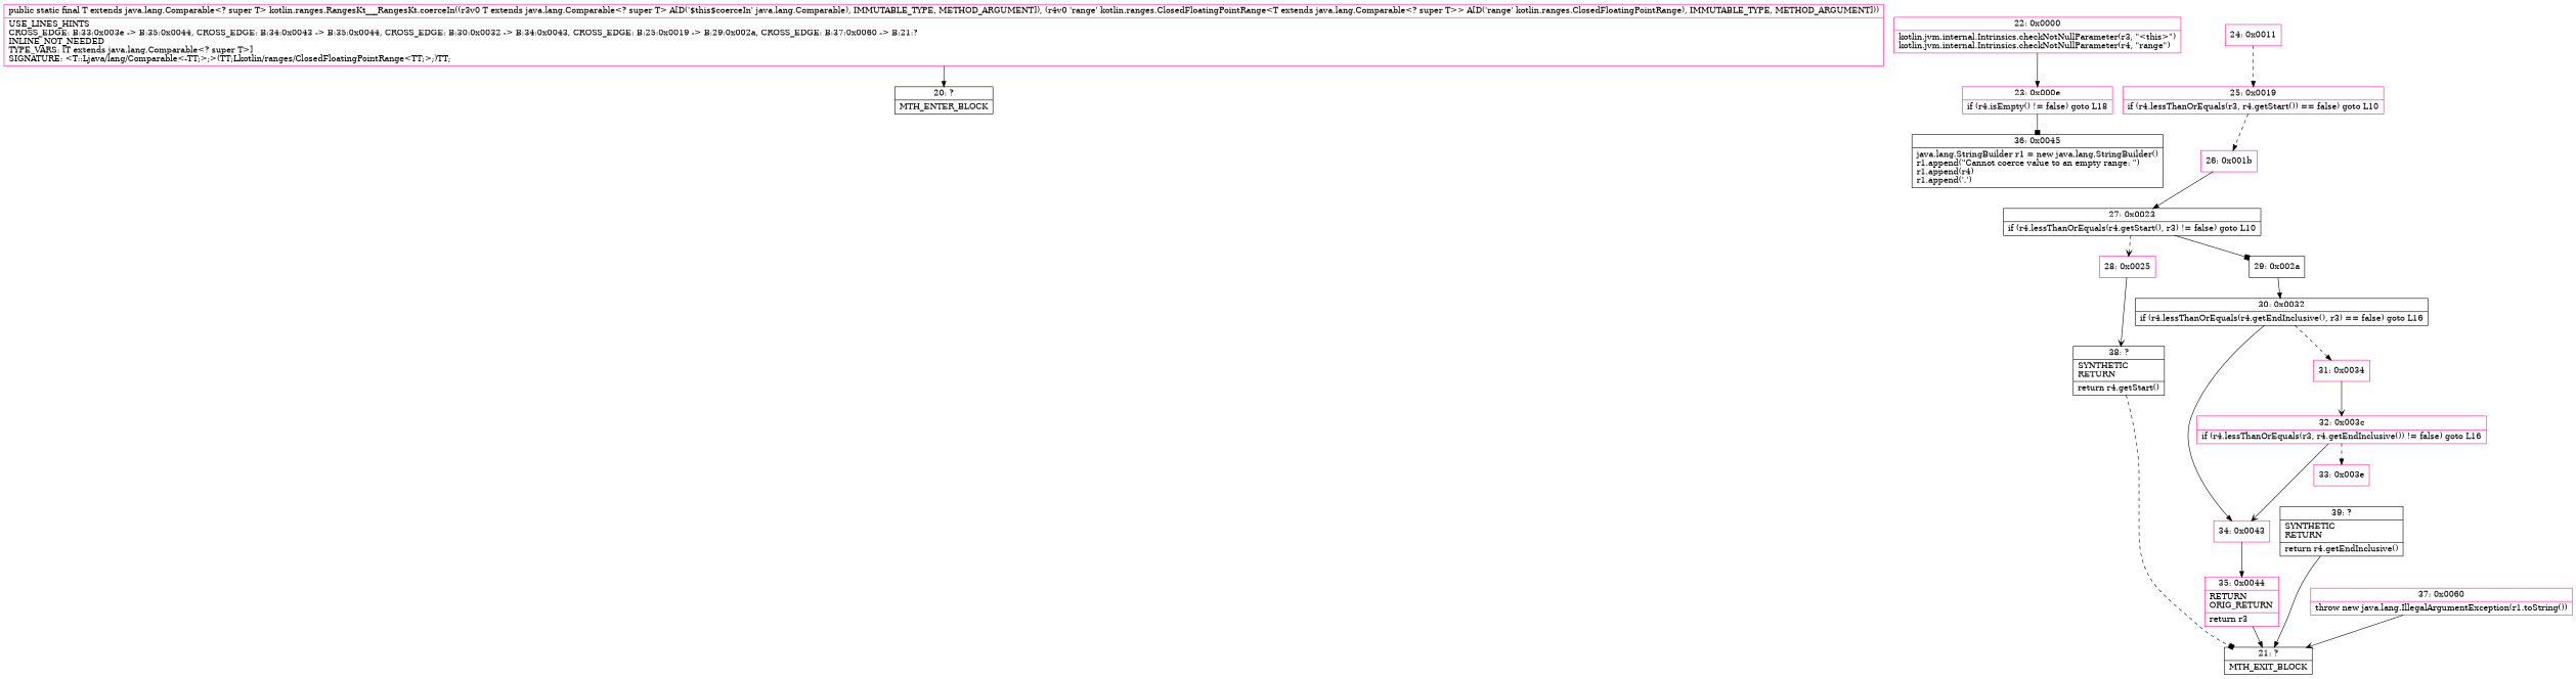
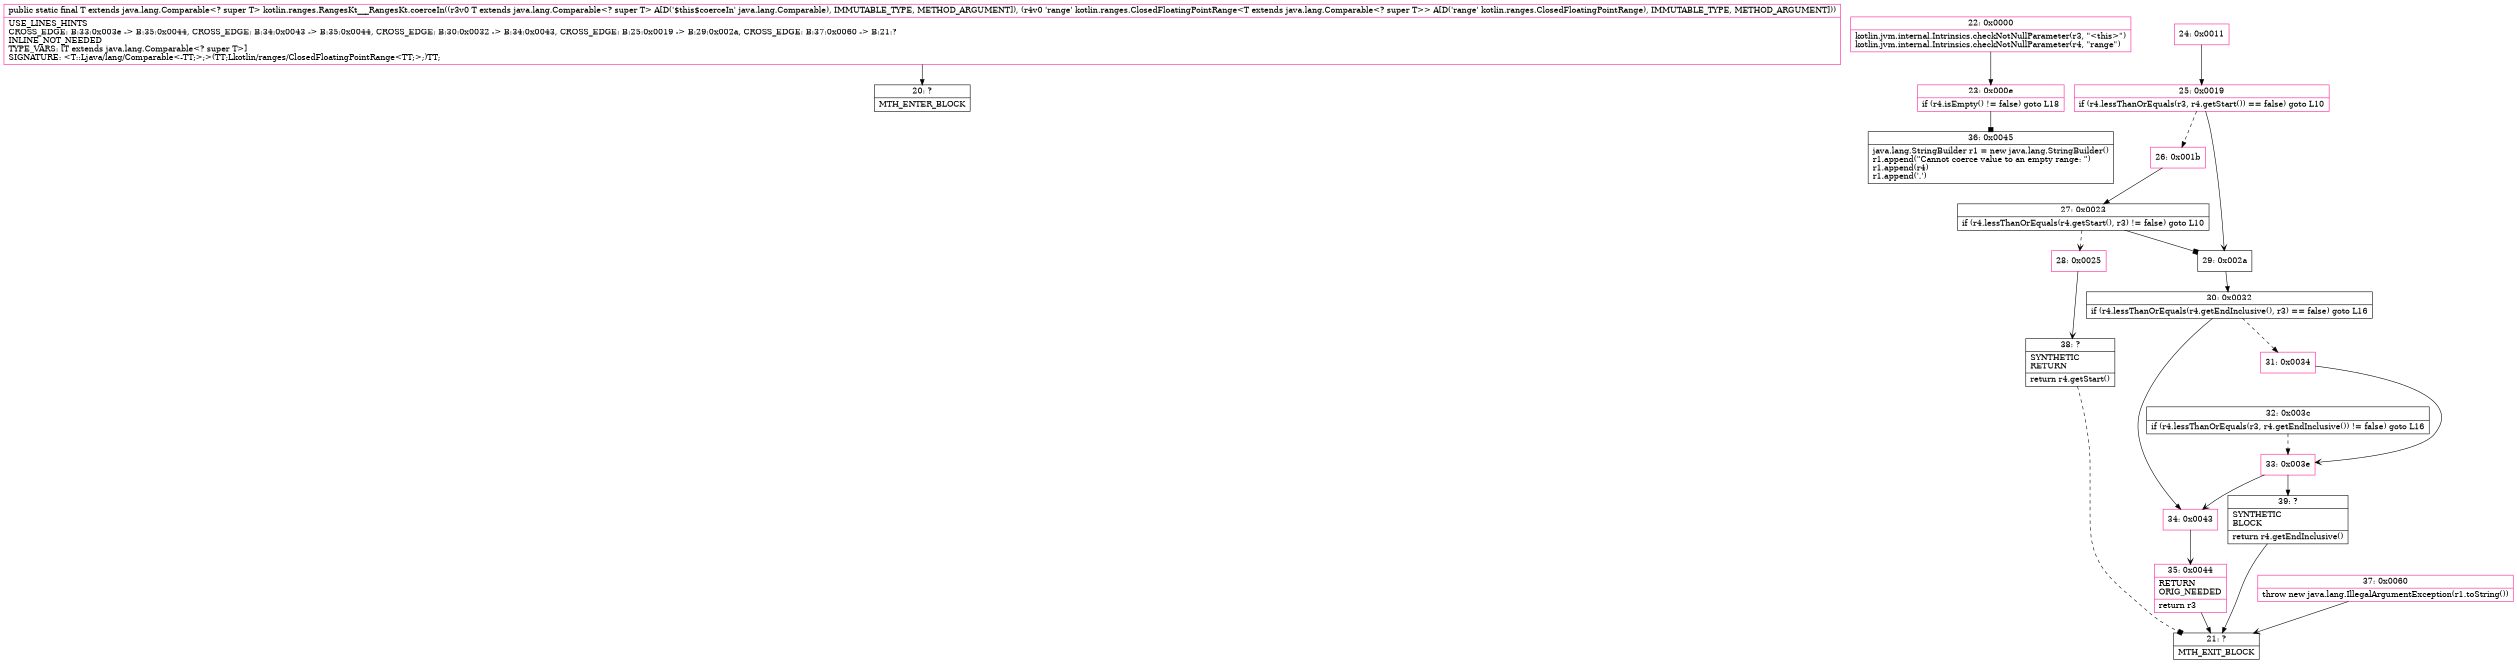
  digraph {
    node [color=deeppink shape=record]
    edge [arrowhead=normal]
    n1 [color=black label="{20\:\ ?|MTH_ENTER_BLOCK\l}"]
    n2 [label="{22\:\ 0x0000|kotlin.jvm.internal.Intrinsics.checkNotNullParameter(r3, \"\<this\>\")\lkotlin.jvm.internal.Intrinsics.checkNotNullParameter(r4, \"range\")\l}"]
    n3 [label="{23\:\ 0x000e|if (r4.isEmpty() != false) goto L18\l}"]
    n4 [color=black label="{36\:\ 0x0045|java.lang.StringBuilder r1 = new java.lang.StringBuilder()\lr1.append(\"Cannot coerce value to an empty range: \")\lr1.append(r4)\lr1.append('.')\l}"]
    n5 [label="{24\:\ 0x0011}"]
    n6 [label="{25\:\ 0x0019|if (r4.lessThanOrEquals(r3, r4.getStart()) == false) goto L10\l}"]
    n7 [label="{26\:\ 0x001b}"]
    n8 [color=black label="{29\:\ 0x002a}"]
    n9 [color=black label="{27\:\ 0x0023|if (r4.lessThanOrEquals(r4.getStart(), r3) != false) goto L10\l}"]
    n10 [color=black label="{30\:\ 0x0032|if (r4.lessThanOrEquals(r4.getEndInclusive(), r3) == false) goto L16\l}"]
    n11 [label="{28\:\ 0x0025}"]
    n12 [color=black label="{38\:\ ?|SYNTHETIC\lRETURN\l|return r4.getStart()\l}"]
    n13 [color=black label="{21\:\ ?|MTH_EXIT_BLOCK\l}"]
    n14 [label="{31\:\ 0x0034}"]
    n15 [label="{34\:\ 0x0043}"]
-   n16 [label="{32\:\ 0x003c|if (r4.lessThanOrEquals(r3, r4.getEndInclusive()) != false) goto L16\l}"]
-   n17 [label="{35\:\ 0x0044|RETURN\lORIG_RETURN\l|return r3\l}"]
+   n16 [color=black label="{32\:\ 0x003c|if (r4.lessThanOrEquals(r3, r4.getEndInclusive()) != false) goto L16\l}"]
+   n17 [label="{35\:\ 0x0044|RETURN\lORIG_NEEDED\l|return r3\l}"]
    n18 [label="{33\:\ 0x003e}"]
-   n19 [color=black label="{39\:\ ?|SYNTHETIC\lRETURN\l|return r4.getEndInclusive()\l}"]
+   n19 [color=black label="{39\:\ ?|SYNTHETIC\lBLOCK\l|return r4.getEndInclusive()\l}"]
    n20 [label="{37\:\ 0x0060|throw new java.lang.IllegalArgumentException(r1.toString())\l}"]
    n21 [label="{public static final T extends java.lang.Comparable\<? super T\> kotlin.ranges.RangesKt___RangesKt.coerceIn((r3v0 T extends java.lang.Comparable\<? super T\> A[D('$this$coerceIn' java.lang.Comparable), IMMUTABLE_TYPE, METHOD_ARGUMENT]), (r4v0 'range' kotlin.ranges.ClosedFloatingPointRange\<T extends java.lang.Comparable\<? super T\>\> A[D('range' kotlin.ranges.ClosedFloatingPointRange), IMMUTABLE_TYPE, METHOD_ARGUMENT]))  | USE_LINES_HINTS\lCROSS_EDGE: B:33:0x003e \-\> B:35:0x0044, CROSS_EDGE: B:34:0x0043 \-\> B:35:0x0044, CROSS_EDGE: B:30:0x0032 \-\> B:34:0x0043, CROSS_EDGE: B:25:0x0019 \-\> B:29:0x002a, CROSS_EDGE: B:37:0x0060 \-\> B:21:?\lINLINE_NOT_NEEDED\lTYPE_VARS: [T extends java.lang.Comparable\<? super T\>]\lSIGNATURE: \<T::Ljava\/lang\/Comparable\<\-TT;\>;\>(TT;Lkotlin\/ranges\/ClosedFloatingPointRange\<TT;\>;)TT;\l}"]
    n2 -> n3
    n3 -> n4 [arrowhead=box]
-   n5 -> n6 [style=dashed]
+   n5 -> n6
    n6 -> n7 [style=dashed]
+   n6 -> n8 [arrowhead=vee]
    n7 -> n9
    n8 -> n10
    n9 -> n8 [arrowhead=box]
    n9 -> n11 [arrowhead=vee style=dashed]
    n10 -> n14 [style=dashed]
    n10 -> n15
    n11 -> n12 [arrowhead=vee]
    n12 -> n13 [arrowhead=box style=dashed]
-   n14 -> n16 [arrowhead=vee]
-   n15 -> n17
-   n16 -> n15 [arrowhead=vee]
+   n14 -> n18 [arrowhead=vee]
+   n15 -> n17 [arrowhead=vee]
+   n18 -> n15 [arrowhead=vee]
    n16 -> n18 [style=dashed]
    n17 -> n13
+   n18 -> n19
    n19 -> n13
    n20 -> n13 [arrowhead=vee]
    n21 -> n1
  }
